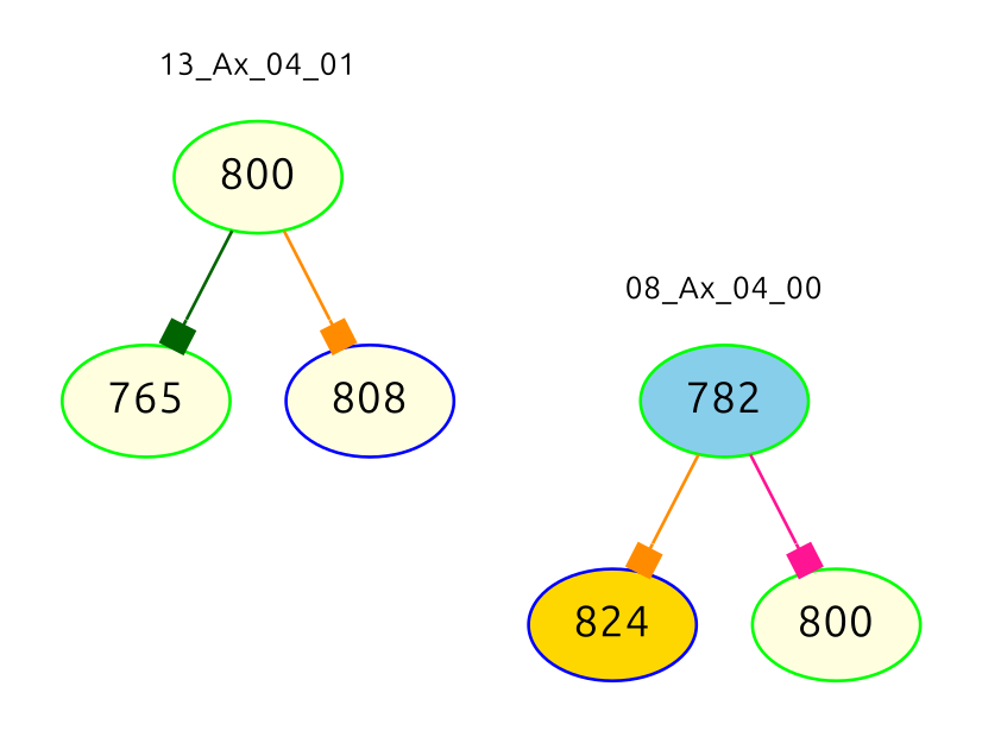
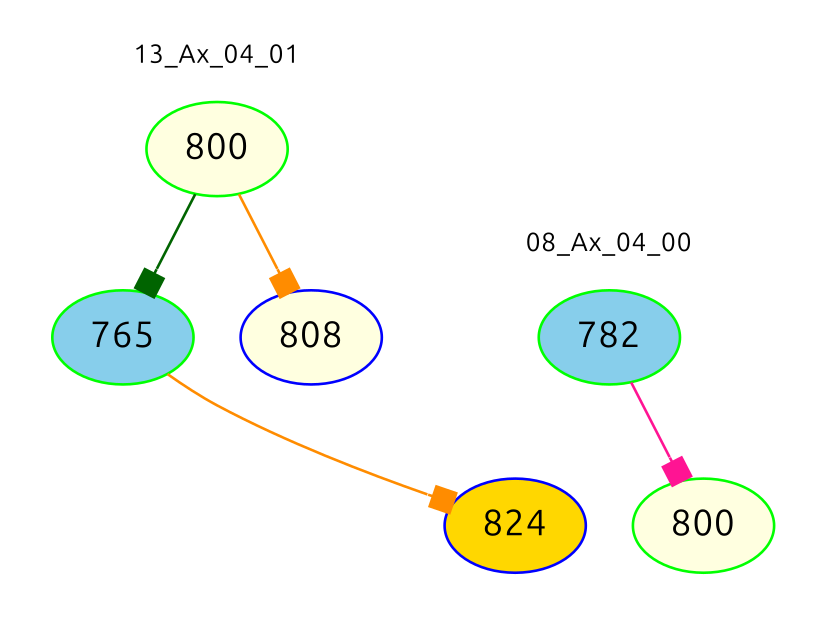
  digraph {
    fontname=Ubuntu
    node [color=green fillcolor=lightyellow fontname=Ubuntu style=filled]
    edge [arrowhead=box color=darkorange fontname=Ubuntu]
    n1 [label=800]
-   n2 [label=765]
+   n2 [fillcolor=skyblue label=765]
    n3 [color=blue label=808]
    n4 [fillcolor=skyblue label=782]
    n5 [color=blue fillcolor=gold label=824]
    n6 [label=800]
    subgraph cluster_1 {
      color=white
      fontsize=10
      label="13_Ax_04_01"
      n1
      n2
      n3
    }
    subgraph cluster_2 {
      color=white
      fontsize=10
      label="08_Ax_04_00"
      n4
      n5
      n6
    }
    n1 -> n2 [color=darkgreen]
    n1 -> n3
-   n4 -> n5
+   n2 -> n5
    n4 -> n6 [color=deeppink]
  }
